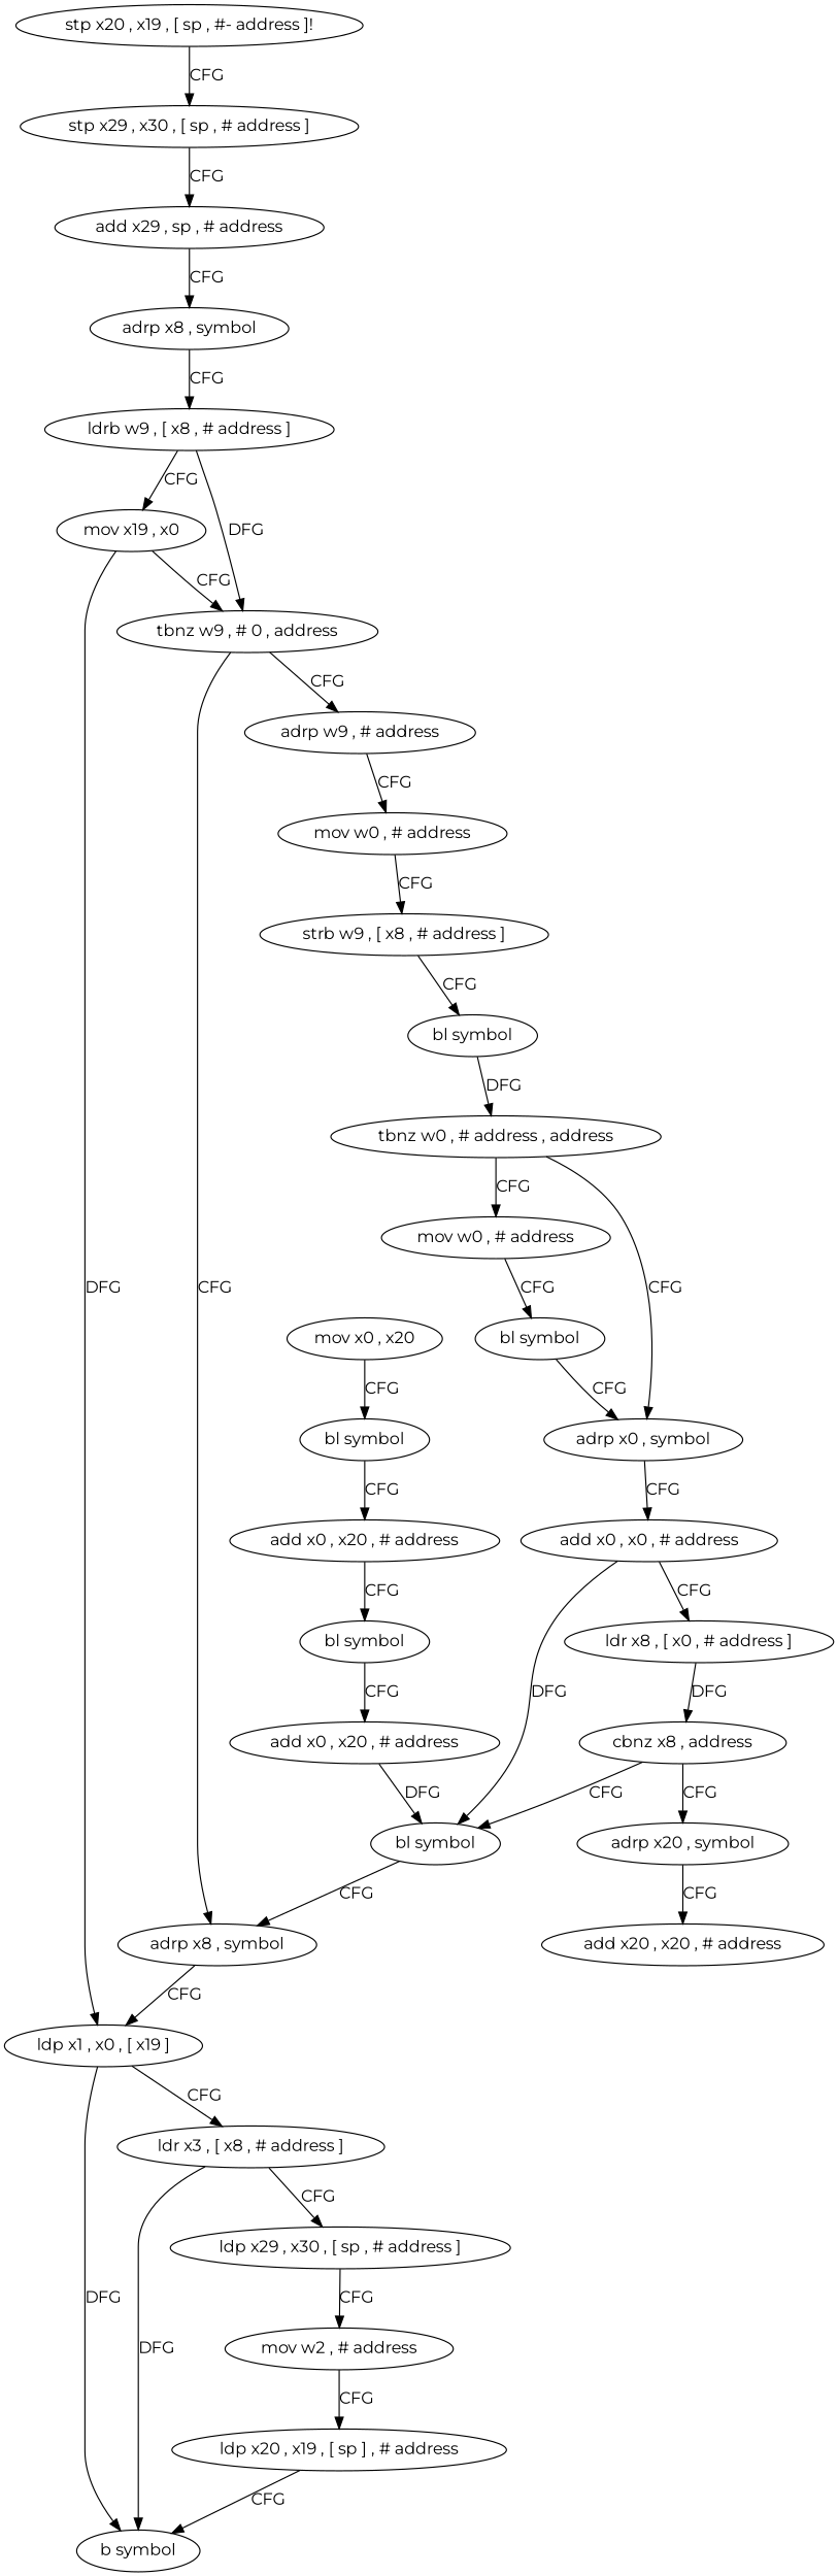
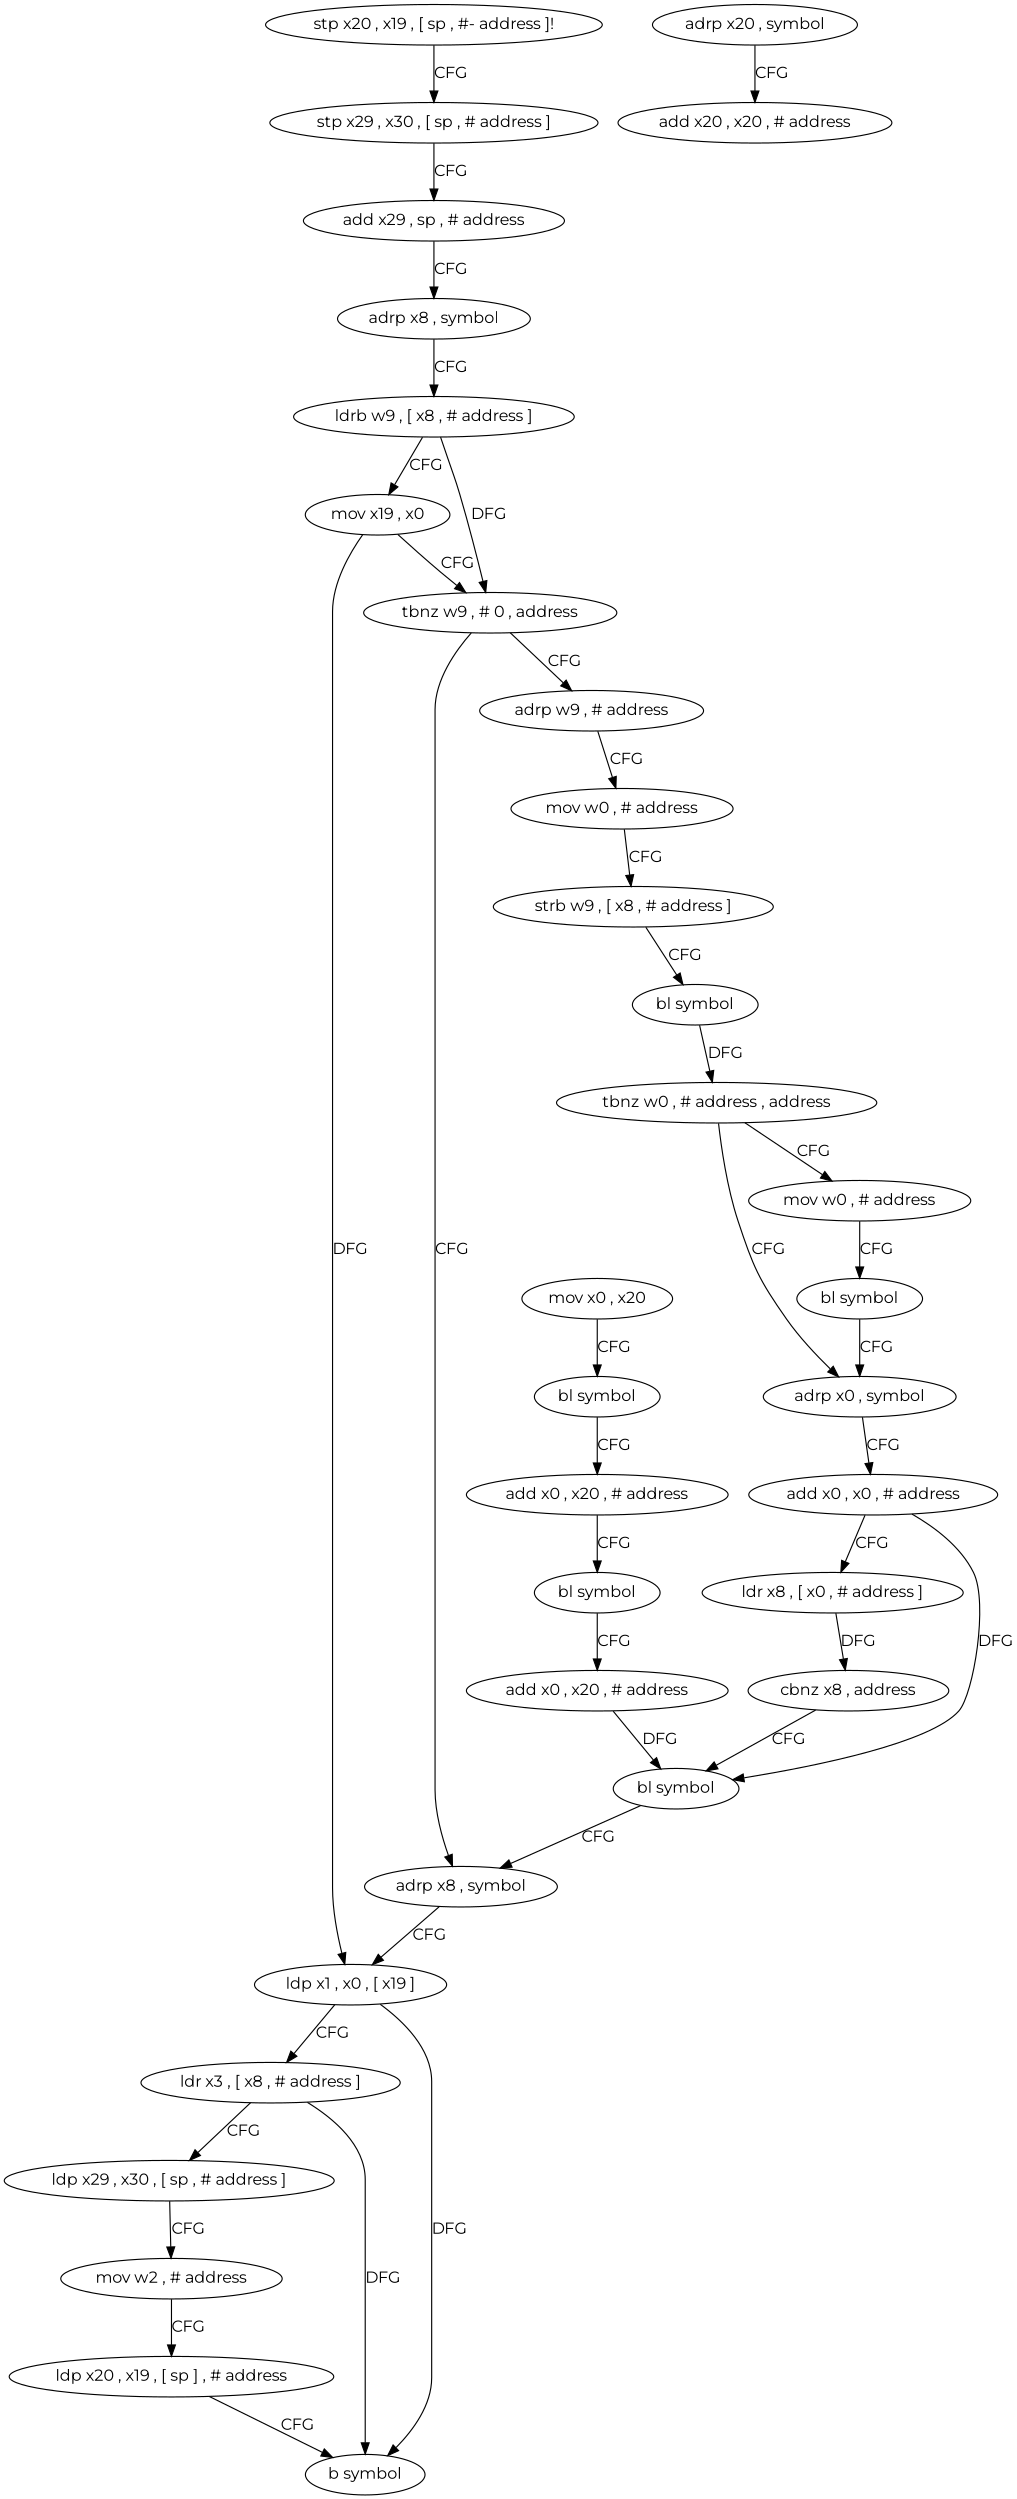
  digraph {
    fontname=Montserrat
    node [fontname=Montserrat]
    edge [fontname=Montserrat]
    n1 [label="stp x20 , x19 , [ sp , #- address ]!"]
    n2 [label="stp x29 , x30 , [ sp , # address ]"]
    n3 [label="add x29 , sp , # address"]
    n4 [label="adrp x8 , symbol"]
    n5 [label="ldrb w9 , [ x8 , # address ]"]
    n6 [label="mov x19 , x0"]
    n7 [label="tbnz w9 , # 0 , address"]
    n8 [label="ldp x1 , x0 , [ x19 ]"]
    n9 [label="adrp x8 , symbol"]
    n10 [label="adrp w9 , # address"]
    n11 [label="ldr x3 , [ x8 , # address ]"]
    n12 [label="b symbol"]
    n13 [label="mov w0 , # address"]
    n14 [label="strb w9 , [ x8 , # address ]"]
    n15 [label="ldp x29 , x30 , [ sp , # address ]"]
    n16 [label="mov w2 , # address"]
    n17 [label="ldp x20 , x19 , [ sp ] , # address"]
    n18 [label="bl symbol"]
    n19 [label="tbnz w0 , # address , address"]
    n20 [label="adrp x0 , symbol"]
    n21 [label="mov w0 , # address"]
    n22 [label="add x0 , x0 , # address"]
    n23 [label="bl symbol"]
    n24 [label="ldr x8 , [ x0 , # address ]"]
    n25 [label="bl symbol"]
    n26 [label="cbnz x8 , address"]
    n27 [label="adrp x20 , symbol"]
    n28 [label="add x20 , x20 , # address"]
    n29 [label="mov x0 , x20"]
    n30 [label="bl symbol"]
    n31 [label="add x0 , x20 , # address"]
    n32 [label="bl symbol"]
    n33 [label="add x0 , x20 , # address"]
    n1 -> n2 [label=CFG]
    n2 -> n3 [label=CFG]
    n3 -> n4 [label=CFG]
    n4 -> n5 [label=CFG]
    n5 -> n6 [label=CFG]
    n5 -> n7 [label=DFG]
    n6 -> n7 [label=CFG]
    n6 -> n8 [label=DFG]
    n7 -> n9 [label=CFG]
    n7 -> n10 [label=CFG]
    n8 -> n11 [label=CFG]
    n8 -> n12 [label=DFG]
    n9 -> n8 [label=CFG]
    n10 -> n13 [label=CFG]
    n11 -> n12 [label=DFG]
    n11 -> n15 [label=CFG]
    n13 -> n14 [label=CFG]
    n14 -> n18 [label=CFG]
    n15 -> n16 [label=CFG]
    n16 -> n17 [label=CFG]
    n17 -> n12 [label=CFG]
    n18 -> n19 [label=DFG]
    n19 -> n20 [label=CFG]
    n19 -> n21 [label=CFG]
    n20 -> n22 [label=CFG]
    n21 -> n23 [label=CFG]
    n22 -> n24 [label=CFG]
    n22 -> n25 [label=DFG]
    n23 -> n20 [label=CFG]
    n24 -> n26 [label=DFG]
    n25 -> n9 [label=CFG]
    n26 -> n25 [label=CFG]
-   n26 -> n27 [label=CFG]
    n27 -> n28 [label=CFG]
    n29 -> n30 [label=CFG]
    n30 -> n31 [label=CFG]
    n31 -> n32 [label=CFG]
    n32 -> n33 [label=CFG]
    n33 -> n25 [label=DFG]
  }
